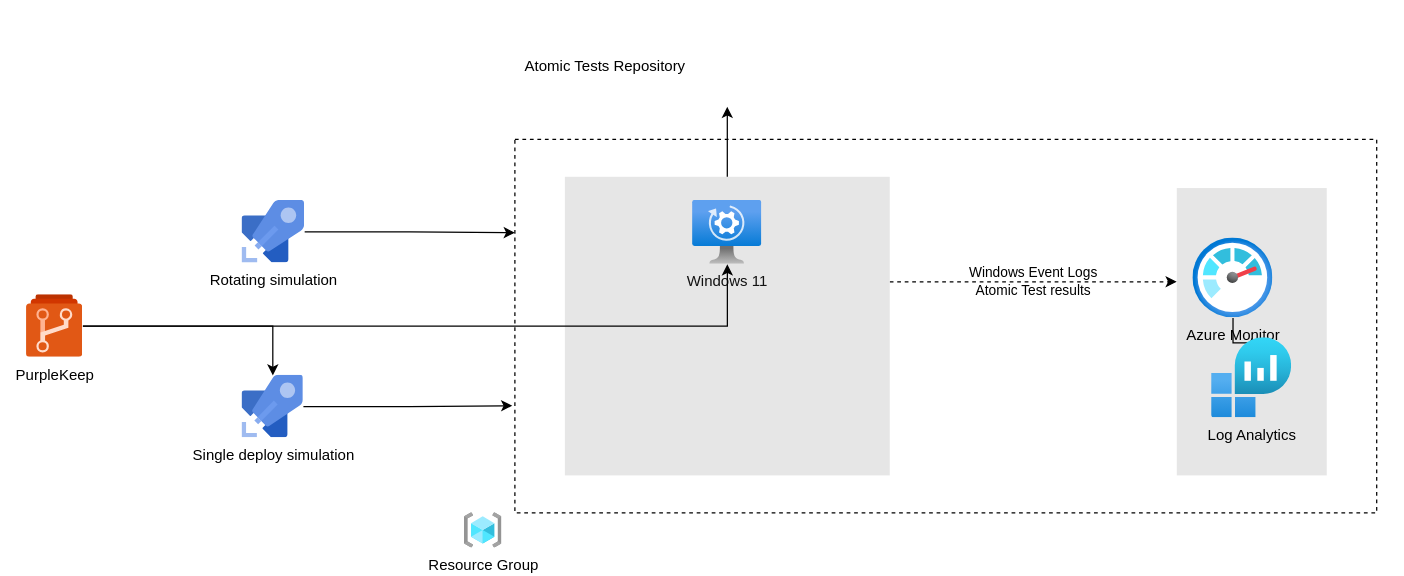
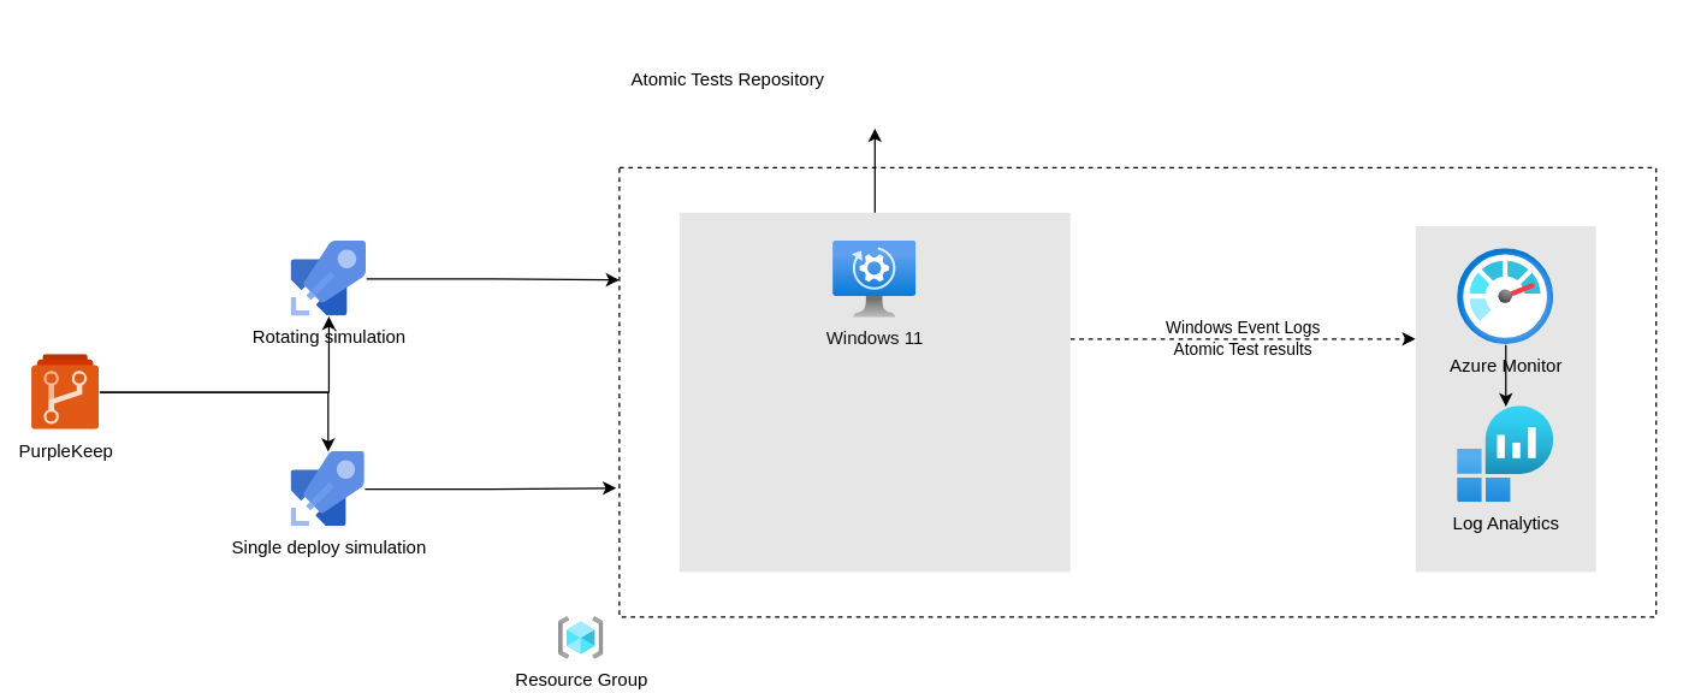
  <mxCell id="0" />
  <mxCell id="1" parent="0" />
  <mxCell id="2" value="" style="rounded=0;whiteSpace=wrap;html=1;fillColor=none;dashed=1;labelBackgroundColor=none;" parent="1" vertex="1"><mxGeometry x="411.25" y="111" width="689.75" height="299" as="geometry" /></mxCell>
  <mxCell id="3" value="Windows Event Logs&lt;br&gt;Atomic Test results" style="edgeStyle=orthogonalEdgeStyle;rounded=0;orthogonalLoop=1;jettySize=auto;html=1;labelBackgroundColor=none;dashed=1;" parent="1" source="12" target="7" edge="1"><mxGeometry relative="1" as="geometry"><Array as="points"><mxPoint x="821.25" y="225" /><mxPoint x="821.25" y="225" /></Array></mxGeometry></mxCell>
  <mxCell id="4" value="Atomic Tests Repository" style="shape=image;html=1;verticalAlign=middle;verticalLabelPosition=middle;labelBackgroundColor=none;imageAspect=0;aspect=fixed;image=https://cdn4.iconfinder.com/data/icons/for-your-interface-free-samples/128/Globe-128.png;labelPosition=left;align=right;" parent="1" vertex="1"><mxGeometry x="548.75" y="20" width="65" height="65" as="geometry" /></mxCell>
  <mxCell id="5" value="Resource Group" style="aspect=fixed;html=1;points=[];align=center;image;fontSize=12;image=img/lib/azure2/general/Resource_Groups.svg;dashed=1;fillColor=none;labelBackgroundColor=none;" parent="1" vertex="1"><mxGeometry x="371" y="410" width="30" height="28.24" as="geometry" /></mxCell>
  <mxCell id="6" value="sa" style="group;labelBackgroundColor=none;strokeColor=none;" parent="1" vertex="1" connectable="0"><mxGeometry x="941" y="150" width="120" height="230" as="geometry" /></mxCell>
  <mxCell id="7" value="" style="rounded=0;whiteSpace=wrap;html=1;dashed=1;labelBackgroundColor=none;fillColor=#E6E6E6;strokeColor=none;" parent="6" vertex="1"><mxGeometry width="120" height="230" as="geometry" /></mxCell>
  <mxCell id="8" value="" style="edgeStyle=orthogonalEdgeStyle;rounded=0;orthogonalLoop=1;jettySize=auto;html=1;" parent="6" source="9" target="10" edge="1"><mxGeometry relative="1" as="geometry" /></mxCell>
- <mxCell id="9" value="Azure Monitor" style="aspect=fixed;html=1;points=[];align=center;image;fontSize=12;image=img/lib/azure2/management_governance/Monitor.svg;dashed=1;labelBackgroundColor=none;fillColor=#FFFFFF;fontColor=#000000;" parent="6" vertex="1"><mxGeometry x="13" y="40" width="64" height="64" as="geometry" /></mxCell>
+ <mxCell id="9" value="Azure Monitor" style="aspect=fixed;html=1;points=[];align=center;image;fontSize=12;image=img/lib/azure2/management_governance/Monitor.svg;dashed=1;labelBackgroundColor=none;fillColor=#FFFFFF;fontColor=#000000;" parent="6" vertex="1"><mxGeometry x="28" y="15" width="64" height="64" as="geometry" /></mxCell>
  <mxCell id="10" value="Log Analytics" style="aspect=fixed;html=1;points=[];align=center;image;fontSize=12;image=img/lib/azure2/analytics/Log_Analytics_Workspaces.svg;dashed=1;labelBackgroundColor=none;fillColor=#FFFFFF;fontColor=#000000;" parent="6" vertex="1"><mxGeometry x="28" y="120" width="64" height="64" as="geometry" /></mxCell>
  <mxCell id="11" value="" style="group;labelBackgroundColor=none;strokeColor=none;" parent="1" vertex="1" connectable="0"><mxGeometry x="451.25" y="141" width="260" height="239" as="geometry" /></mxCell>
  <mxCell id="12" value="" style="rounded=0;whiteSpace=wrap;html=1;dashed=1;labelBackgroundColor=none;fillColor=#E6E6E6;strokeColor=none;" parent="11" vertex="1"><mxGeometry width="260" height="239" as="geometry" /></mxCell>
  <mxCell id="13" value="Windows 11" style="image;aspect=fixed;html=1;points=[];align=center;fontSize=12;image=img/lib/azure2/compute/Automanaged_VM.svg;labelBackgroundColor=none;fontColor=#121212;" parent="11" vertex="1"><mxGeometry x="102.04" y="19" width="55.92" height="51" as="geometry" /></mxCell>
  <mxCell id="14" style="edgeStyle=orthogonalEdgeStyle;rounded=0;orthogonalLoop=1;jettySize=auto;html=1;entryX=0;entryY=0.25;entryDx=0;entryDy=0;" parent="1" source="15" target="2" edge="1"><mxGeometry relative="1" as="geometry" /></mxCell>
  <mxCell id="15" value="Rotating simulation" style="image;sketch=0;aspect=fixed;html=1;points=[];align=center;fontSize=12;image=img/lib/mscae/Azure_Pipelines.svg;" parent="1" vertex="1"><mxGeometry x="193" y="160" width="50" height="50" as="geometry" /></mxCell>
  <mxCell id="16" style="edgeStyle=orthogonalEdgeStyle;rounded=0;orthogonalLoop=1;jettySize=auto;html=1;" parent="1" source="12" target="4" edge="1"><mxGeometry relative="1" as="geometry" /></mxCell>
  <mxCell id="17" style="edgeStyle=orthogonalEdgeStyle;rounded=0;orthogonalLoop=1;jettySize=auto;html=1;entryX=-0.003;entryY=0.713;entryDx=0;entryDy=0;entryPerimeter=0;" parent="1" source="21" target="2" edge="1"><mxGeometry relative="1" as="geometry"><mxPoint x="411" y="260" as="targetPoint" /></mxGeometry></mxCell>
  <mxCell id="18" style="edgeStyle=orthogonalEdgeStyle;rounded=0;orthogonalLoop=1;jettySize=auto;html=1;" parent="1" source="19" target="21" edge="1"><mxGeometry relative="1" as="geometry" /></mxCell>
  <mxCell id="19" value="PurpleKeep" style="image;sketch=0;aspect=fixed;html=1;points=[];align=center;fontSize=12;image=img/lib/mscae/Azure_Repos.svg;" parent="1" vertex="1"><mxGeometry x="20.5" y="235.5" width="45" height="50" as="geometry" /></mxCell>
- <mxCell id="20" value="" style="edgeStyle=orthogonalEdgeStyle;rounded=0;orthogonalLoop=1;jettySize=auto;html=1;" parent="1" source="19" target="13" edge="1"><mxGeometry relative="1" as="geometry"><mxPoint x="65.5" y="260.5" as="sourcePoint" /><mxPoint x="216.5" y="205.5" as="targetPoint" /></mxGeometry></mxCell>
+ <mxCell id="20" value="" style="edgeStyle=orthogonalEdgeStyle;rounded=0;orthogonalLoop=1;jettySize=auto;html=1;" parent="1" source="19" target="15" edge="1"><mxGeometry relative="1" as="geometry"><mxPoint x="65.5" y="260.5" as="sourcePoint" /><mxPoint x="216.5" y="205.5" as="targetPoint" /></mxGeometry></mxCell>
  <mxCell id="21" value="Single deploy simulation" style="image;sketch=0;aspect=fixed;html=1;points=[];align=center;fontSize=12;image=img/lib/mscae/Azure_Pipelines.svg;" parent="1" vertex="1"><mxGeometry x="193" y="300" width="49" height="50" as="geometry" /></mxCell>
